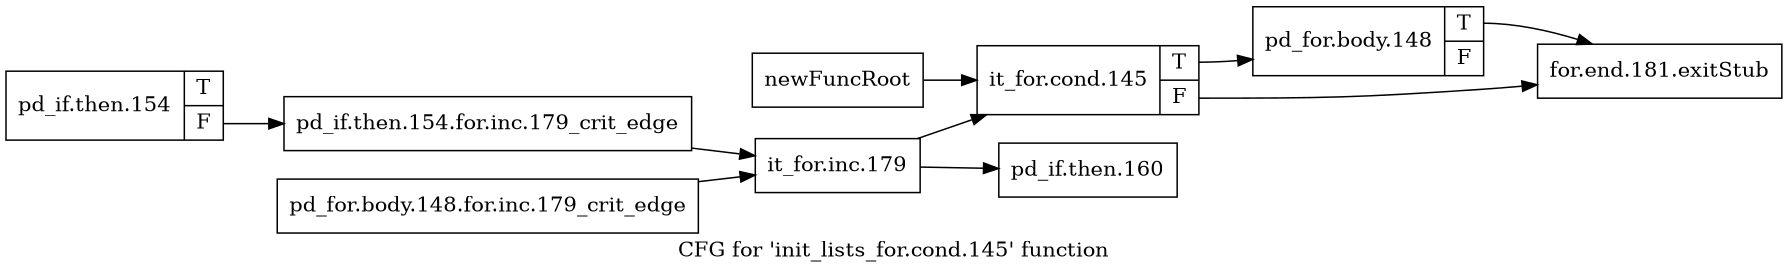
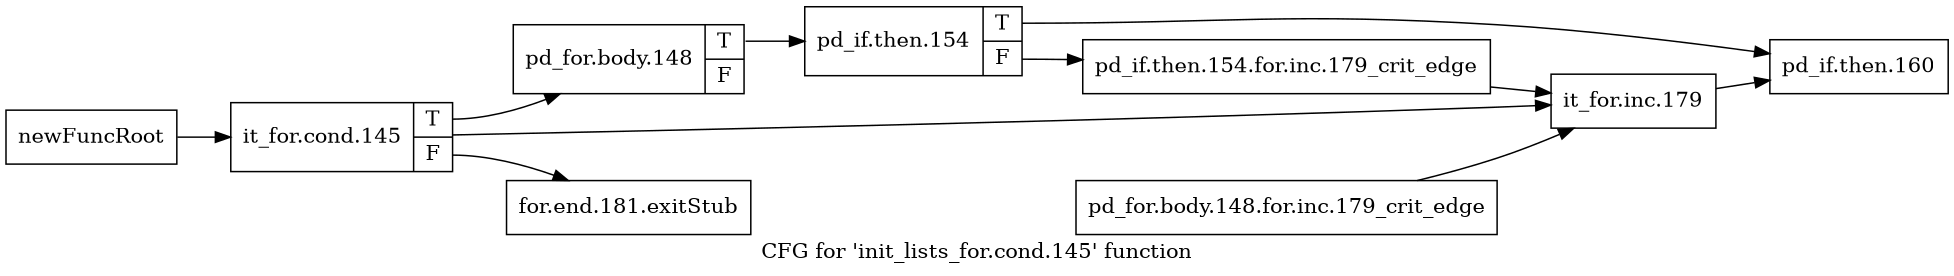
  digraph {
    label="CFG for 'init_lists_for.cond.145' function"
    rankdir=LR
    node [shape=record]
    n1 [label="{newFuncRoot}"]
    n2 [label="{it_for.cond.145|{<s0>T|<s1>F}}"]
    n3 [label="{for.end.181.exitStub}"]
    n4 [label="{pd_for.body.148|{<s0>T|<s1>F}}"]
    n5 [label="{pd_if.then.154|{<s0>T|<s1>F}}"]
    n6 [label="{pd_if.then.160}"]
    n7 [label="{pd_if.then.154.for.inc.179_crit_edge}"]
    n8 [label="{pd_for.body.148.for.inc.179_crit_edge}"]
    n9 [label="{it_for.inc.179}"]
    n1 -> n2
    n2 -> n3 [tailport=s1]
    n2 -> n4 [tailport=s0]
-   n4 -> n3 [tailport=s0]
+   n4 -> n5 [tailport=s0]
+   n5 -> n6 [tailport=s0]
    n5 -> n7 [tailport=s1]
    n7 -> n9
    n8 -> n9
-   n9 -> n2
+   n2 -> n9
    n9 -> n6
  }
